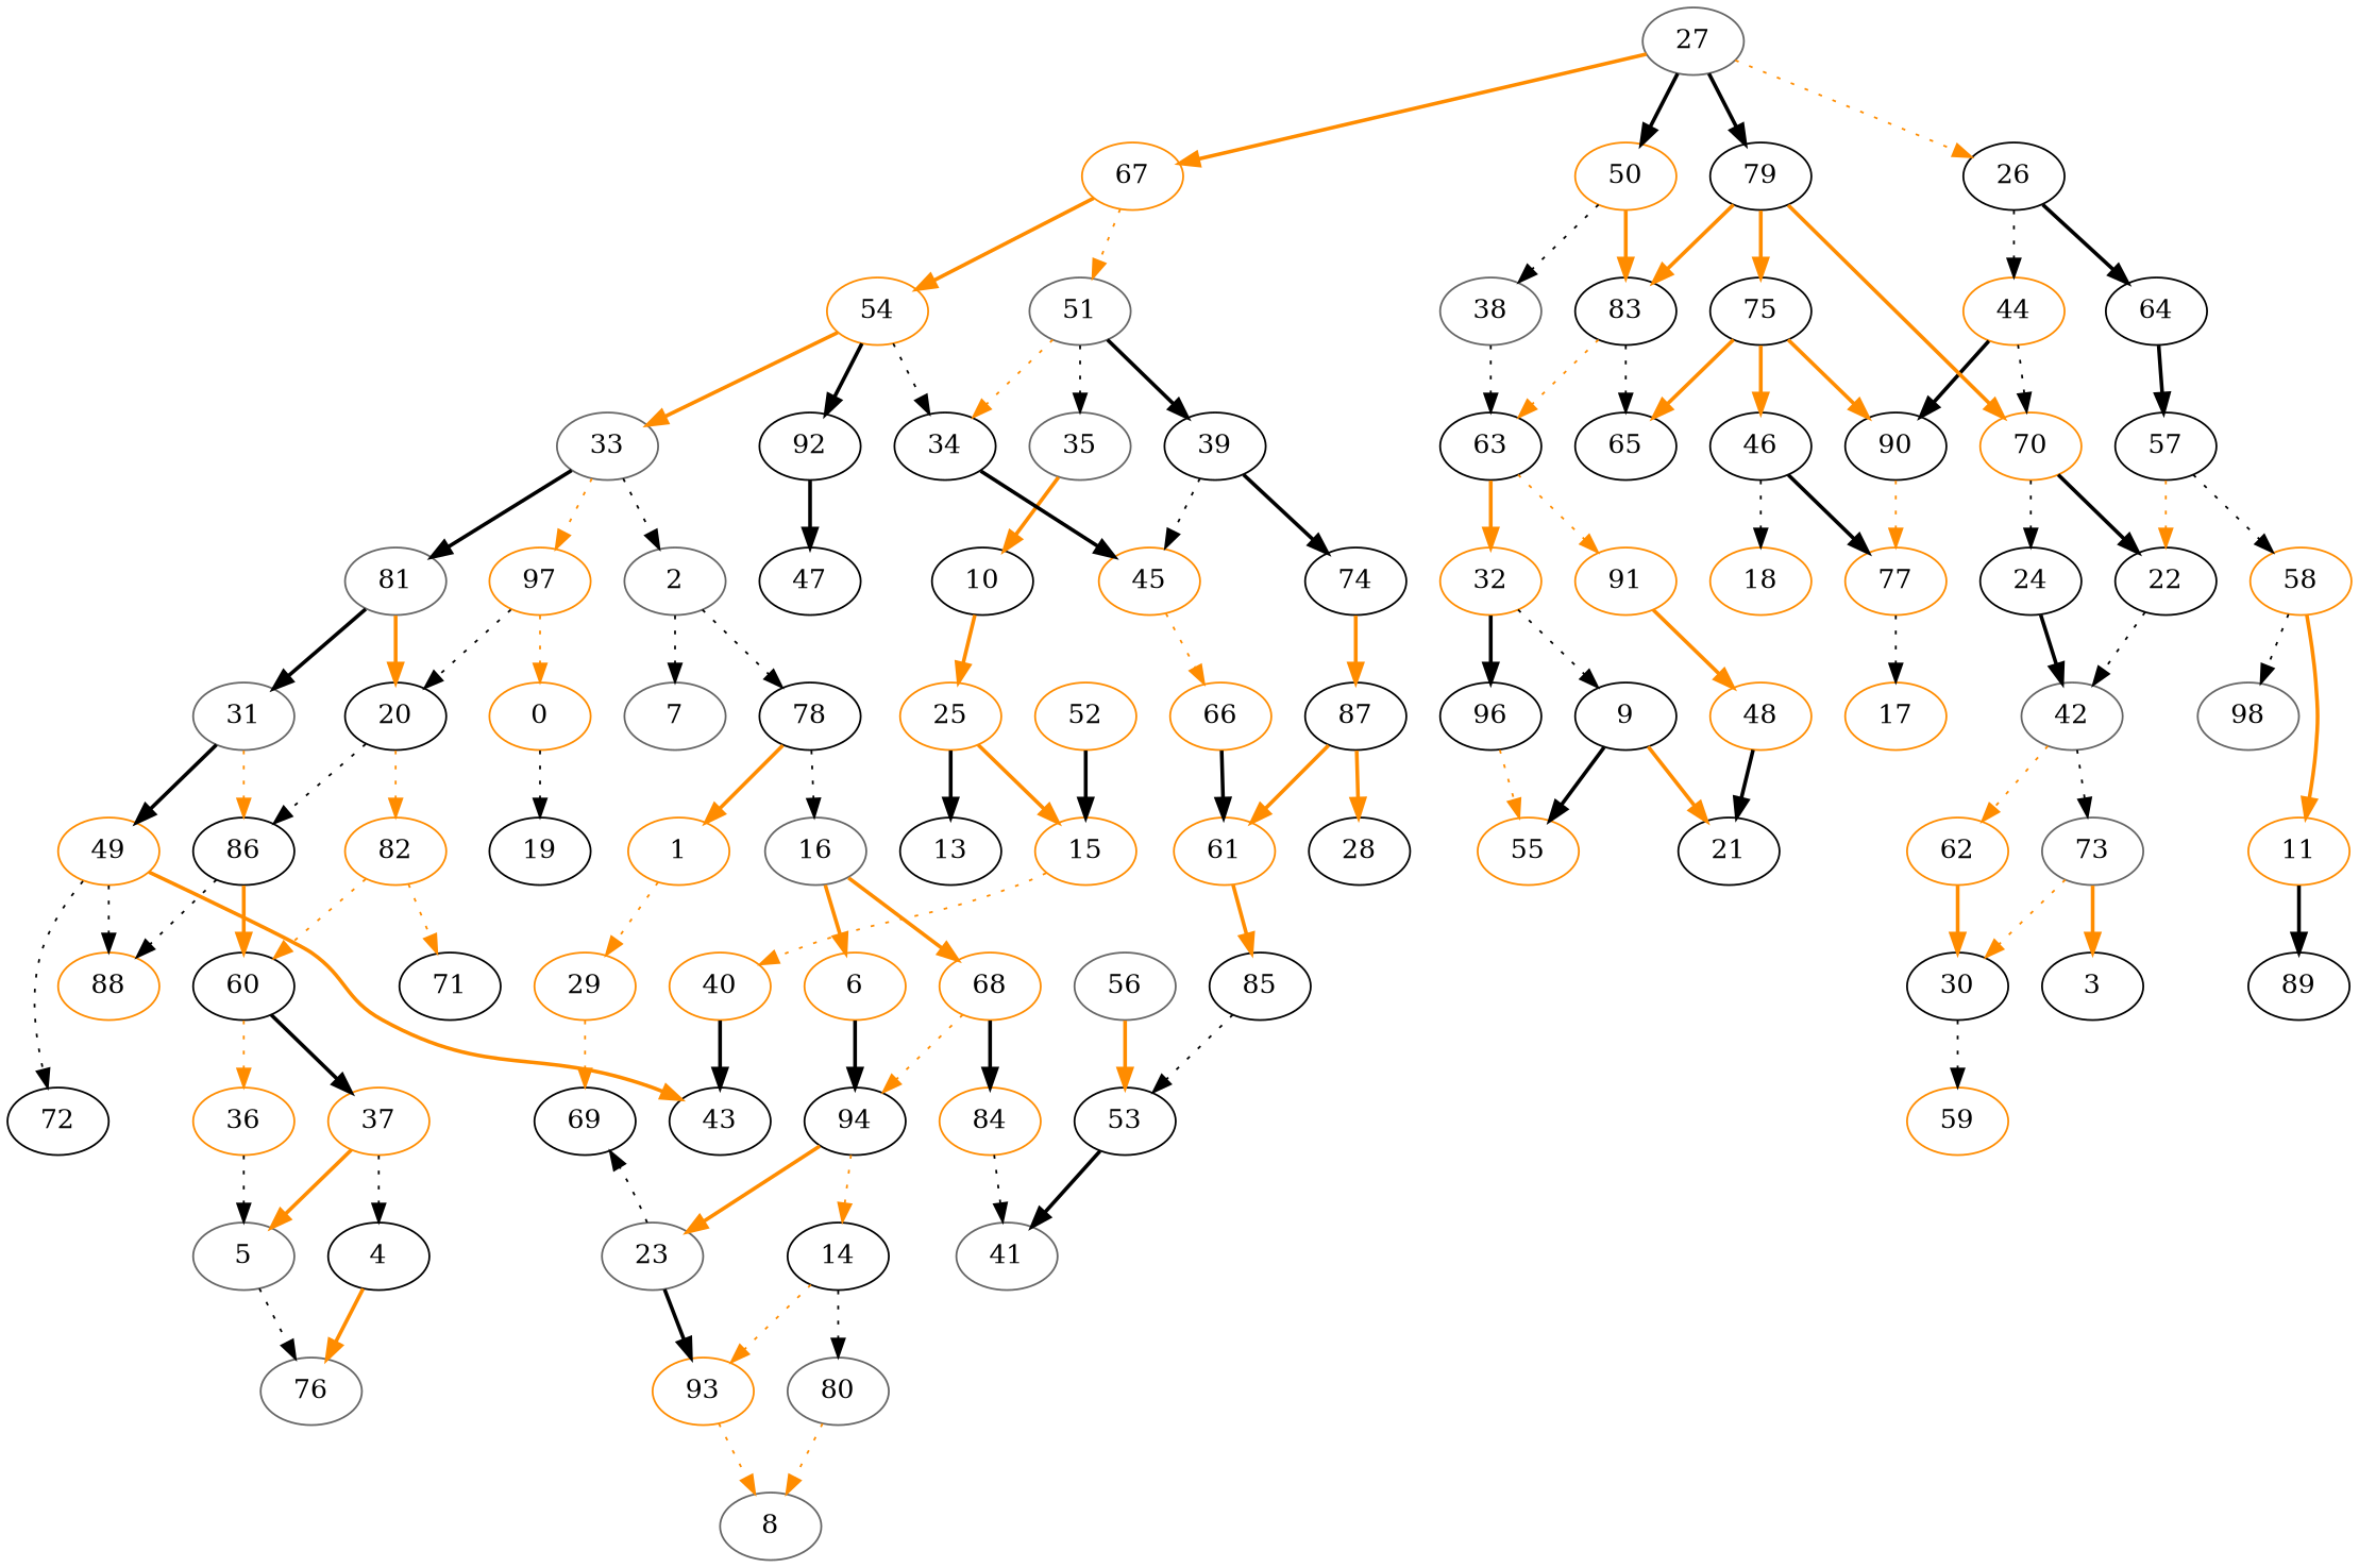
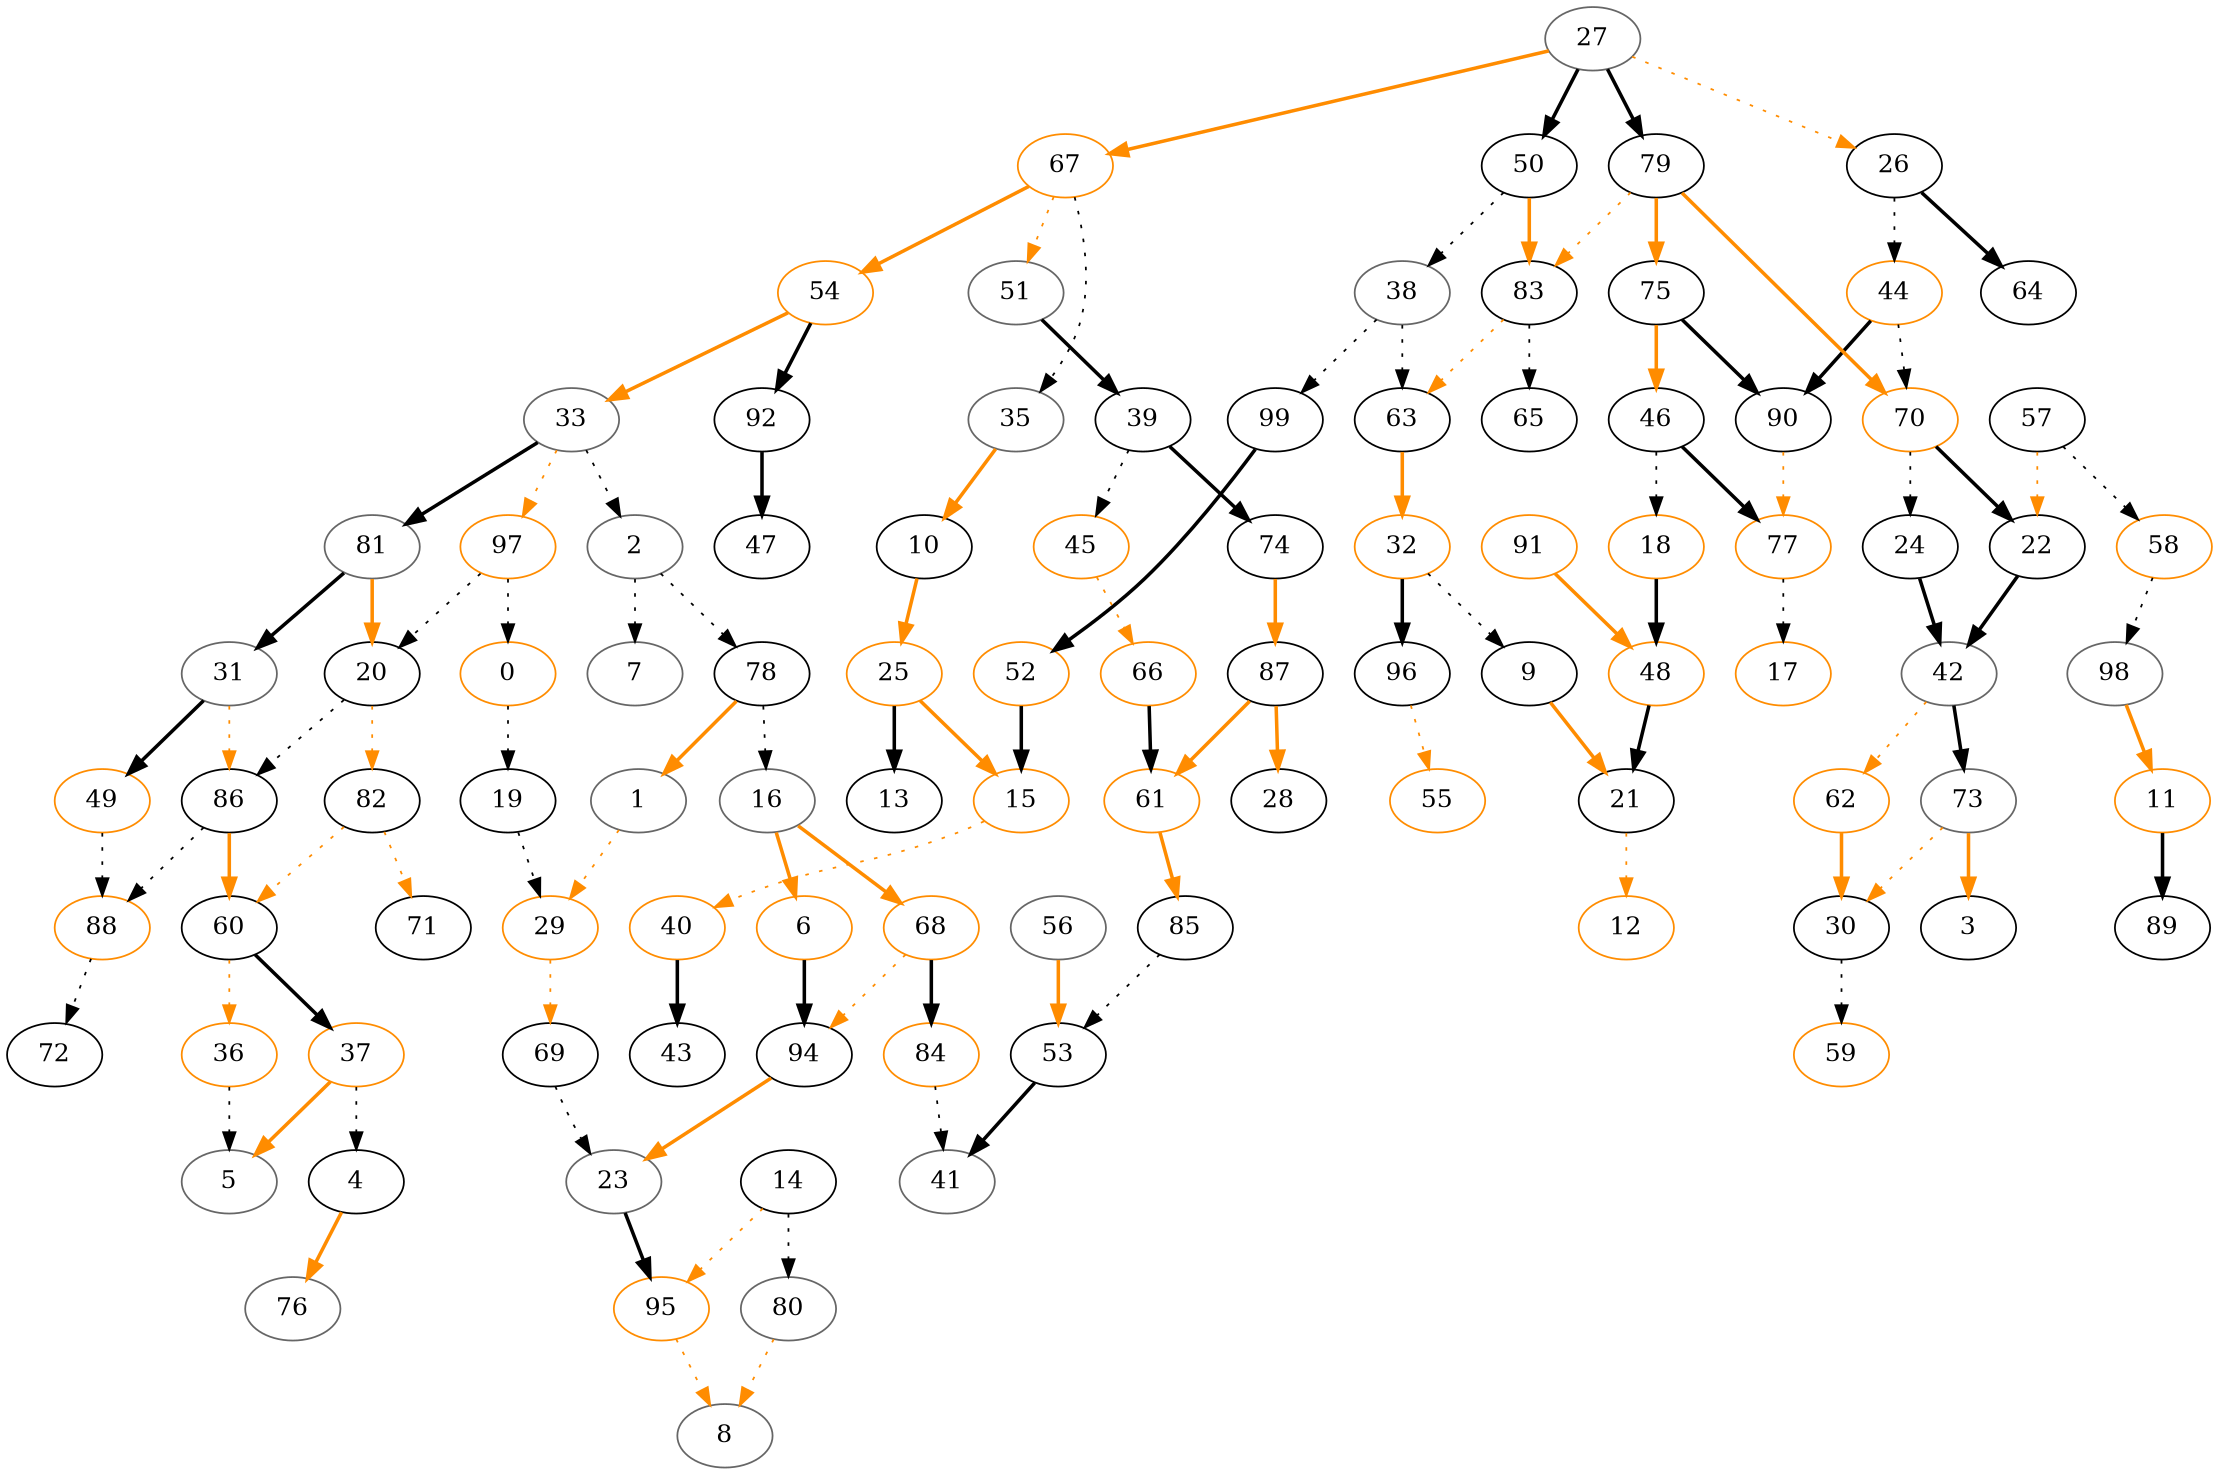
  strict digraph {
    node [color=black]
    edge [color=black style=bold]
    0 [color=darkorange]
    19
    29 [color=darkorange]
    69
-   1 [color=darkorange]
+   1 [color=gray40]
    23 [color=gray40]
    2 [color=gray40]
    7 [color=gray40]
    78
    16 [color=gray40]
    6 [color=darkorange]
    68 [color=darkorange]
    76 [color=gray40]
    4
    5 [color=gray40]
    94
    14
    80 [color=gray40]
-   95 [color=darkorange label=93]
+   95 [color=darkorange]
    56 [color=gray40]
    53
    9
    21
    55 [color=darkorange]
+   12 [color=darkorange]
    25 [color=darkorange]
    10
    15 [color=darkorange]
    13
    40 [color=darkorange]
    11 [color=darkorange]
    89
    8 [color=gray40]
    43
    84 [color=darkorange]
    41 [color=gray40]
    18 [color=darkorange]
    48 [color=darkorange]
    20
-   82 [color=darkorange]
+   82
    86
    60
    71
    88 [color=darkorange]
    36 [color=darkorange]
    37 [color=darkorange]
    72
    42 [color=gray40]
    22
    62 [color=darkorange]
    73 [color=gray40]
    30
    3
    24
    44 [color=darkorange]
    26
    64
    70 [color=darkorange]
    90
    57
    77 [color=darkorange]
    58 [color=darkorange]
    27 [color=gray40]
-   50 [color=darkorange]
+   50
    67 [color=darkorange]
    79
    38 [color=gray40]
    83
    35 [color=gray40]
    51 [color=gray40]
    54 [color=darkorange]
    75
    63
+   99
    65
-   34
    39
    33 [color=gray40]
    92
    46
    59 [color=darkorange]
    31 [color=gray40]
    49 [color=darkorange]
    32 [color=darkorange]
    96
    81 [color=gray40]
    97 [color=darkorange]
    45 [color=darkorange]
    66 [color=darkorange]
    61 [color=darkorange]
    91 [color=darkorange]
    52 [color=darkorange]
    74
    87
    28
    17 [color=darkorange]
    85
    47
    98 [color=gray40]
    0 -> 19 [style=dotted]
+   19 -> 29 [style=dotted]
    29 -> 69 [color=darkorange style=dotted]
-   23 -> 69 [style=dotted]
+   69 -> 23 [style=dotted]
    1 -> 29 [color=darkorange style=dotted]
    23 -> 95
    2 -> 7 [style=dotted]
    2 -> 78 [style=dotted]
    78 -> 1 [color=darkorange]
    78 -> 16 [style=dotted]
    16 -> 6 [color=darkorange]
    16 -> 68 [color=darkorange]
    6 -> 94
    68 -> 94 [color=darkorange style=dotted]
    68 -> 84
    4 -> 76 [color=darkorange]
-   5 -> 76 [style=dotted]
    94 -> 23 [color=darkorange]
-   94 -> 14 [color=darkorange style=dotted]
    14 -> 80 [style=dotted]
    14 -> 95 [color=darkorange style=dotted]
    80 -> 8 [color=darkorange style=dotted]
    95 -> 8 [color=darkorange style=dotted]
    56 -> 53 [color=darkorange]
    53 -> 41
    9 -> 21 [color=darkorange]
-   9 -> 55
+   21 -> 12 [color=darkorange style=dotted]
    25 -> 15 [color=darkorange]
    25 -> 13
    10 -> 25 [color=darkorange]
    15 -> 40 [color=darkorange style=dotted]
    40 -> 43
    11 -> 89
    84 -> 41 [style=dotted]
+   18 -> 48
    48 -> 21
    20 -> 82 [color=darkorange style=dotted]
    20 -> 86 [style=dotted]
    82 -> 60 [color=darkorange style=dotted]
    82 -> 71 [color=darkorange style=dotted]
    86 -> 60 [color=darkorange]
    86 -> 88 [style=dotted]
    60 -> 36 [color=darkorange style=dotted]
    60 -> 37
-   49 -> 72 [style=dotted]
+   88 -> 72 [style=dotted]
    36 -> 5 [style=dotted]
    37 -> 4 [style=dotted]
    37 -> 5 [color=darkorange]
    42 -> 62 [color=darkorange style=dotted]
-   42 -> 73 [style=dotted]
-   22 -> 42 [style=dotted]
+   42 -> 73
+   22 -> 42
    62 -> 30 [color=darkorange]
    73 -> 30 [color=darkorange style=dotted]
    73 -> 3 [color=darkorange]
    30 -> 59 [style=dotted]
    24 -> 42
    44 -> 70 [style=dotted]
    44 -> 90
    26 -> 44 [style=dotted]
    26 -> 64
-   64 -> 57
    70 -> 22
    70 -> 24 [style=dotted]
    90 -> 77 [color=darkorange style=dotted]
    57 -> 22 [color=darkorange style=dotted]
    57 -> 58 [style=dotted]
    77 -> 17 [style=dotted]
-   58 -> 11 [color=darkorange]
+   98 -> 11 [color=darkorange]
    58 -> 98 [style=dotted]
    27 -> 26 [color=darkorange style=dotted]
    27 -> 50
    27 -> 67 [color=darkorange]
    27 -> 79
    50 -> 38 [style=dotted]
    50 -> 83 [color=darkorange]
-   51 -> 35 [style=dotted]
+   67 -> 35 [style=dotted]
    67 -> 51 [color=darkorange style=dotted]
    67 -> 54 [color=darkorange]
    79 -> 70 [color=darkorange]
-   79 -> 83 [color=darkorange]
+   79 -> 83 [color=darkorange style=dotted]
    79 -> 75 [color=darkorange]
    38 -> 63 [style=dotted]
+   38 -> 99 [style=dotted]
    83 -> 63 [color=darkorange style=dotted]
    83 -> 65 [style=dotted]
    35 -> 10 [color=darkorange]
-   51 -> 34 [color=darkorange style=dotted]
    51 -> 39
-   54 -> 34 [style=dotted]
    54 -> 33 [color=darkorange]
    54 -> 92
-   75 -> 90 [color=darkorange]
-   75 -> 65 [color=darkorange]
+   75 -> 90
    75 -> 46 [color=darkorange]
    63 -> 32 [color=darkorange]
-   63 -> 91 [color=darkorange style=dotted]
-   34 -> 45
+   99 -> 52
    39 -> 45 [style=dotted]
    39 -> 74
    33 -> 2 [style=dotted]
    33 -> 81
    33 -> 97 [color=darkorange style=dotted]
    92 -> 47
    46 -> 18 [style=dotted]
    46 -> 77
    31 -> 86 [color=darkorange style=dotted]
    31 -> 49
-   49 -> 43 [color=darkorange]
    49 -> 88 [style=dotted]
    32 -> 9 [style=dotted]
    32 -> 96
    96 -> 55 [color=darkorange style=dotted]
    81 -> 20 [color=darkorange]
    81 -> 31
-   97 -> 0 [color=darkorange style=dotted]
+   97 -> 0 [style=dotted]
    97 -> 20 [style=dotted]
    45 -> 66 [color=darkorange style=dotted]
    66 -> 61
    61 -> 85 [color=darkorange]
    91 -> 48 [color=darkorange]
    52 -> 15
    74 -> 87 [color=darkorange]
    87 -> 61 [color=darkorange]
    87 -> 28 [color=darkorange]
    85 -> 53 [style=dotted]
  }
